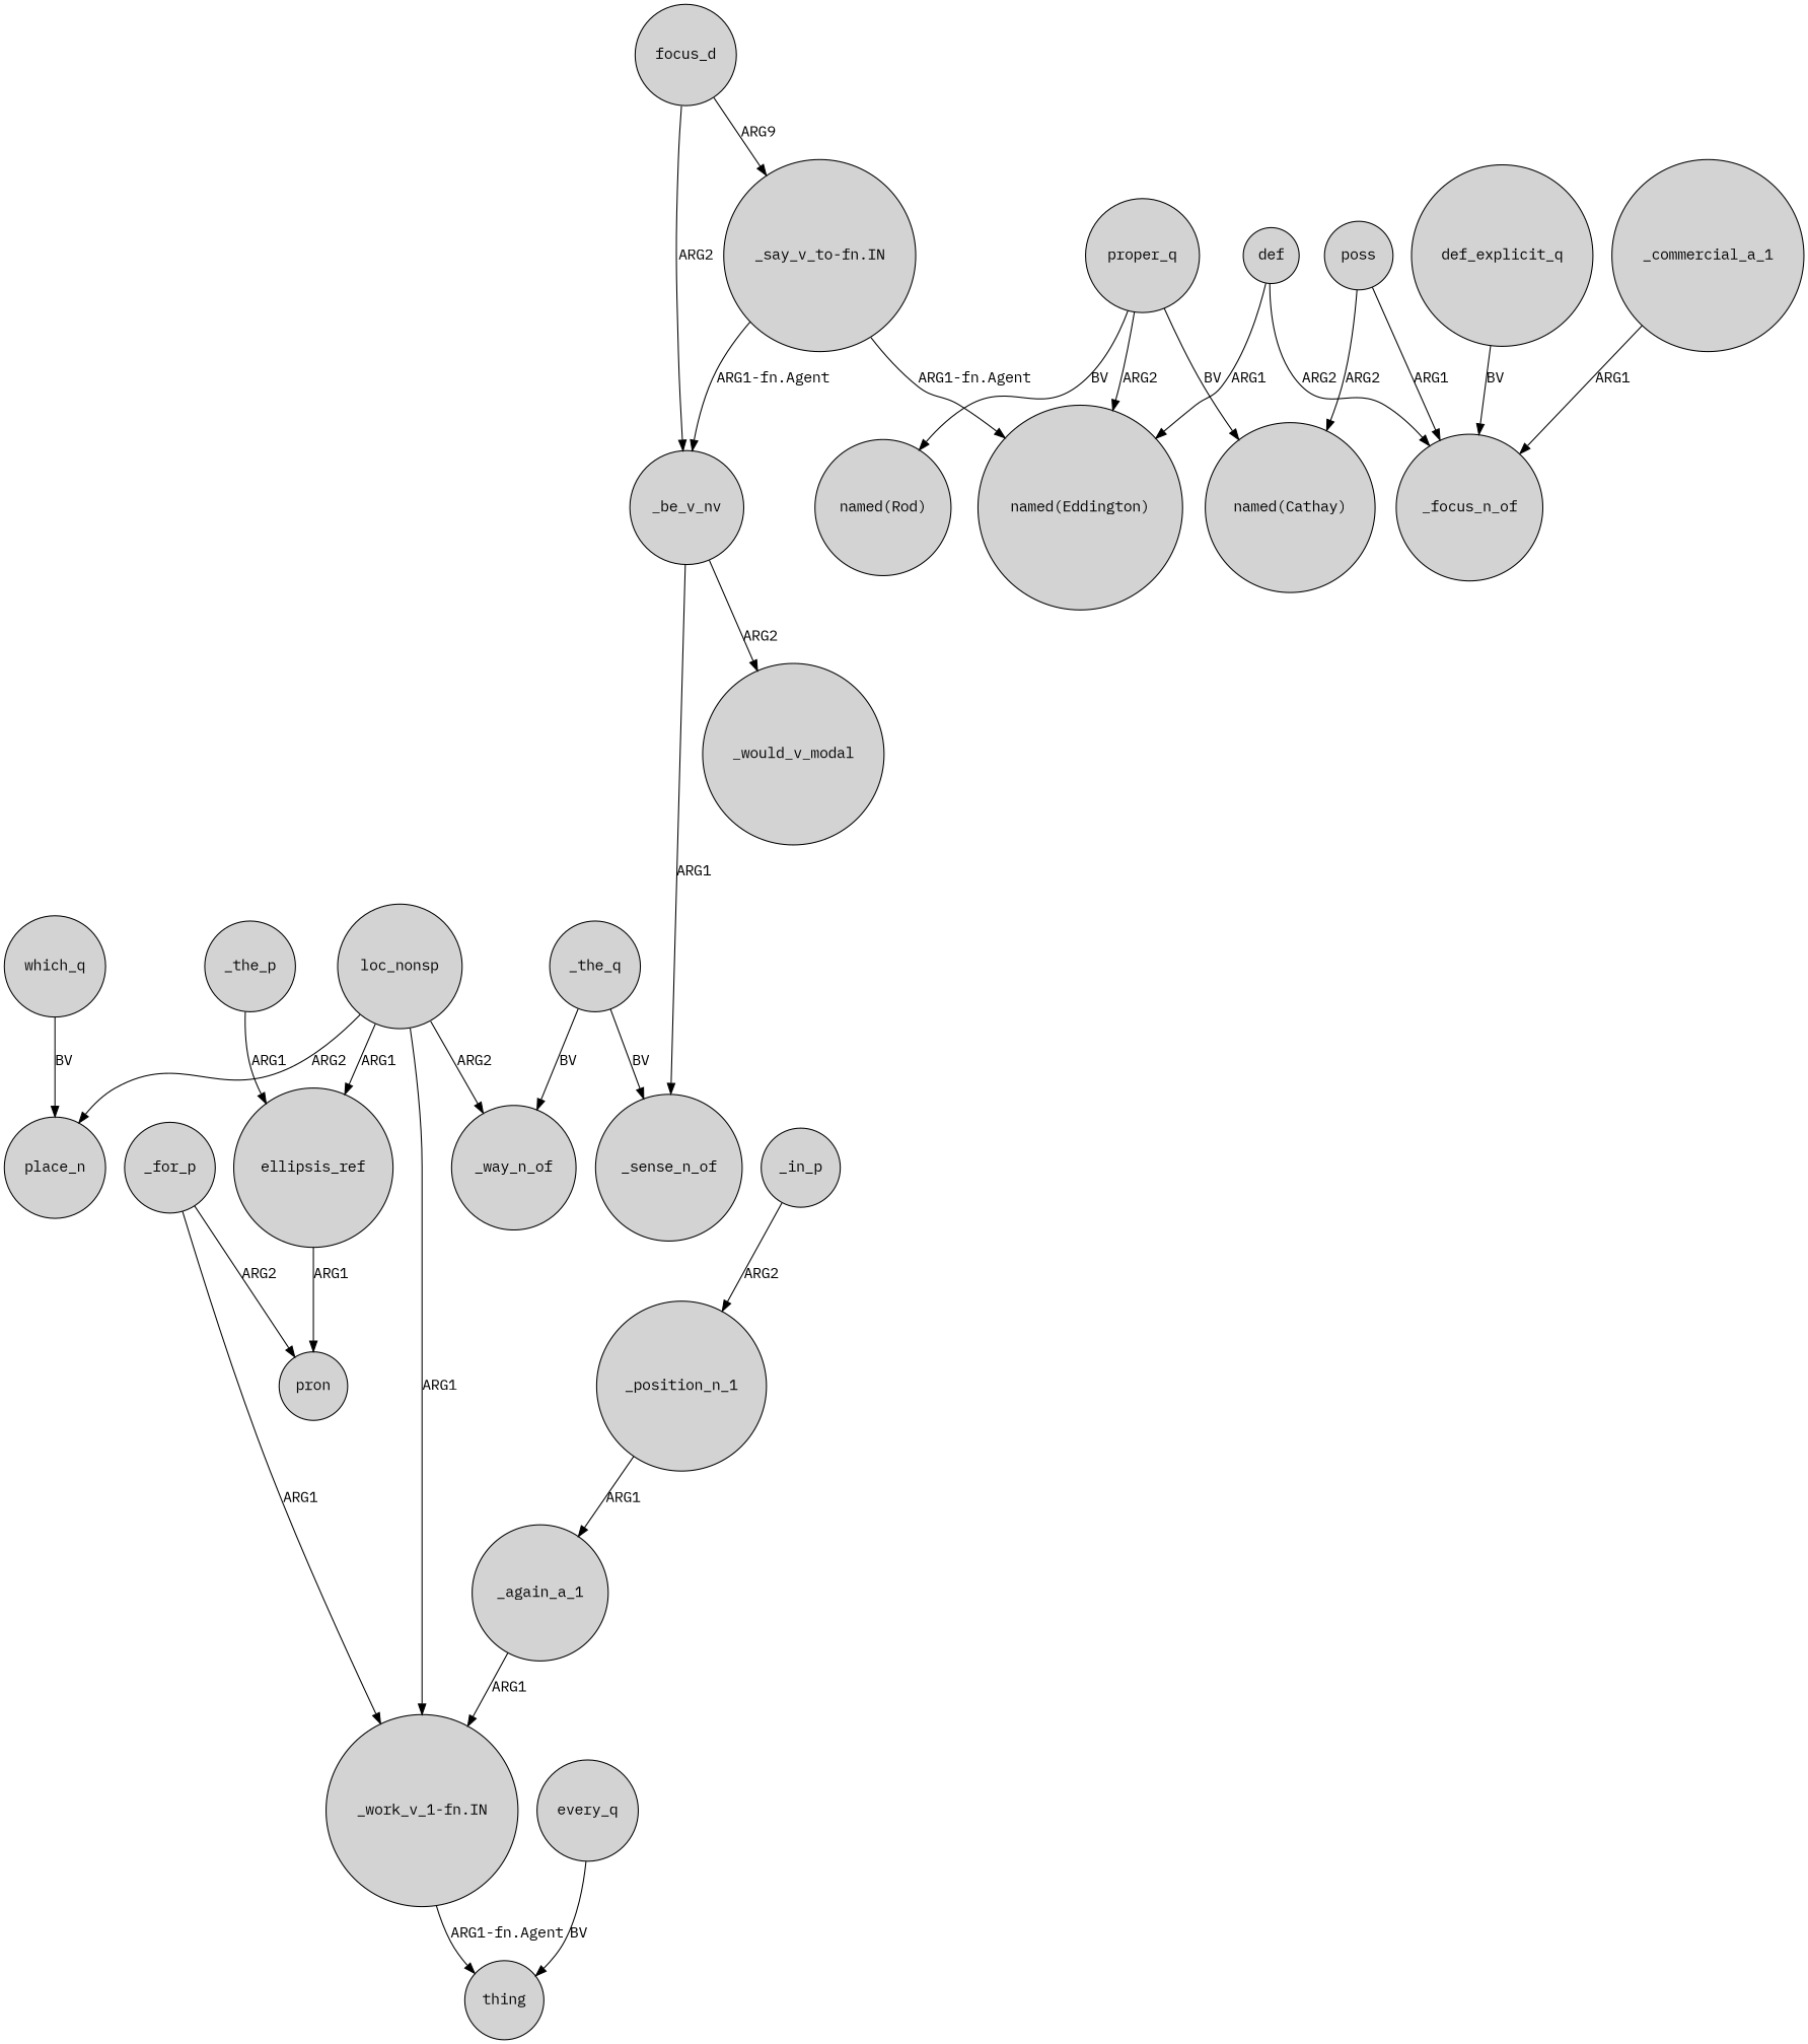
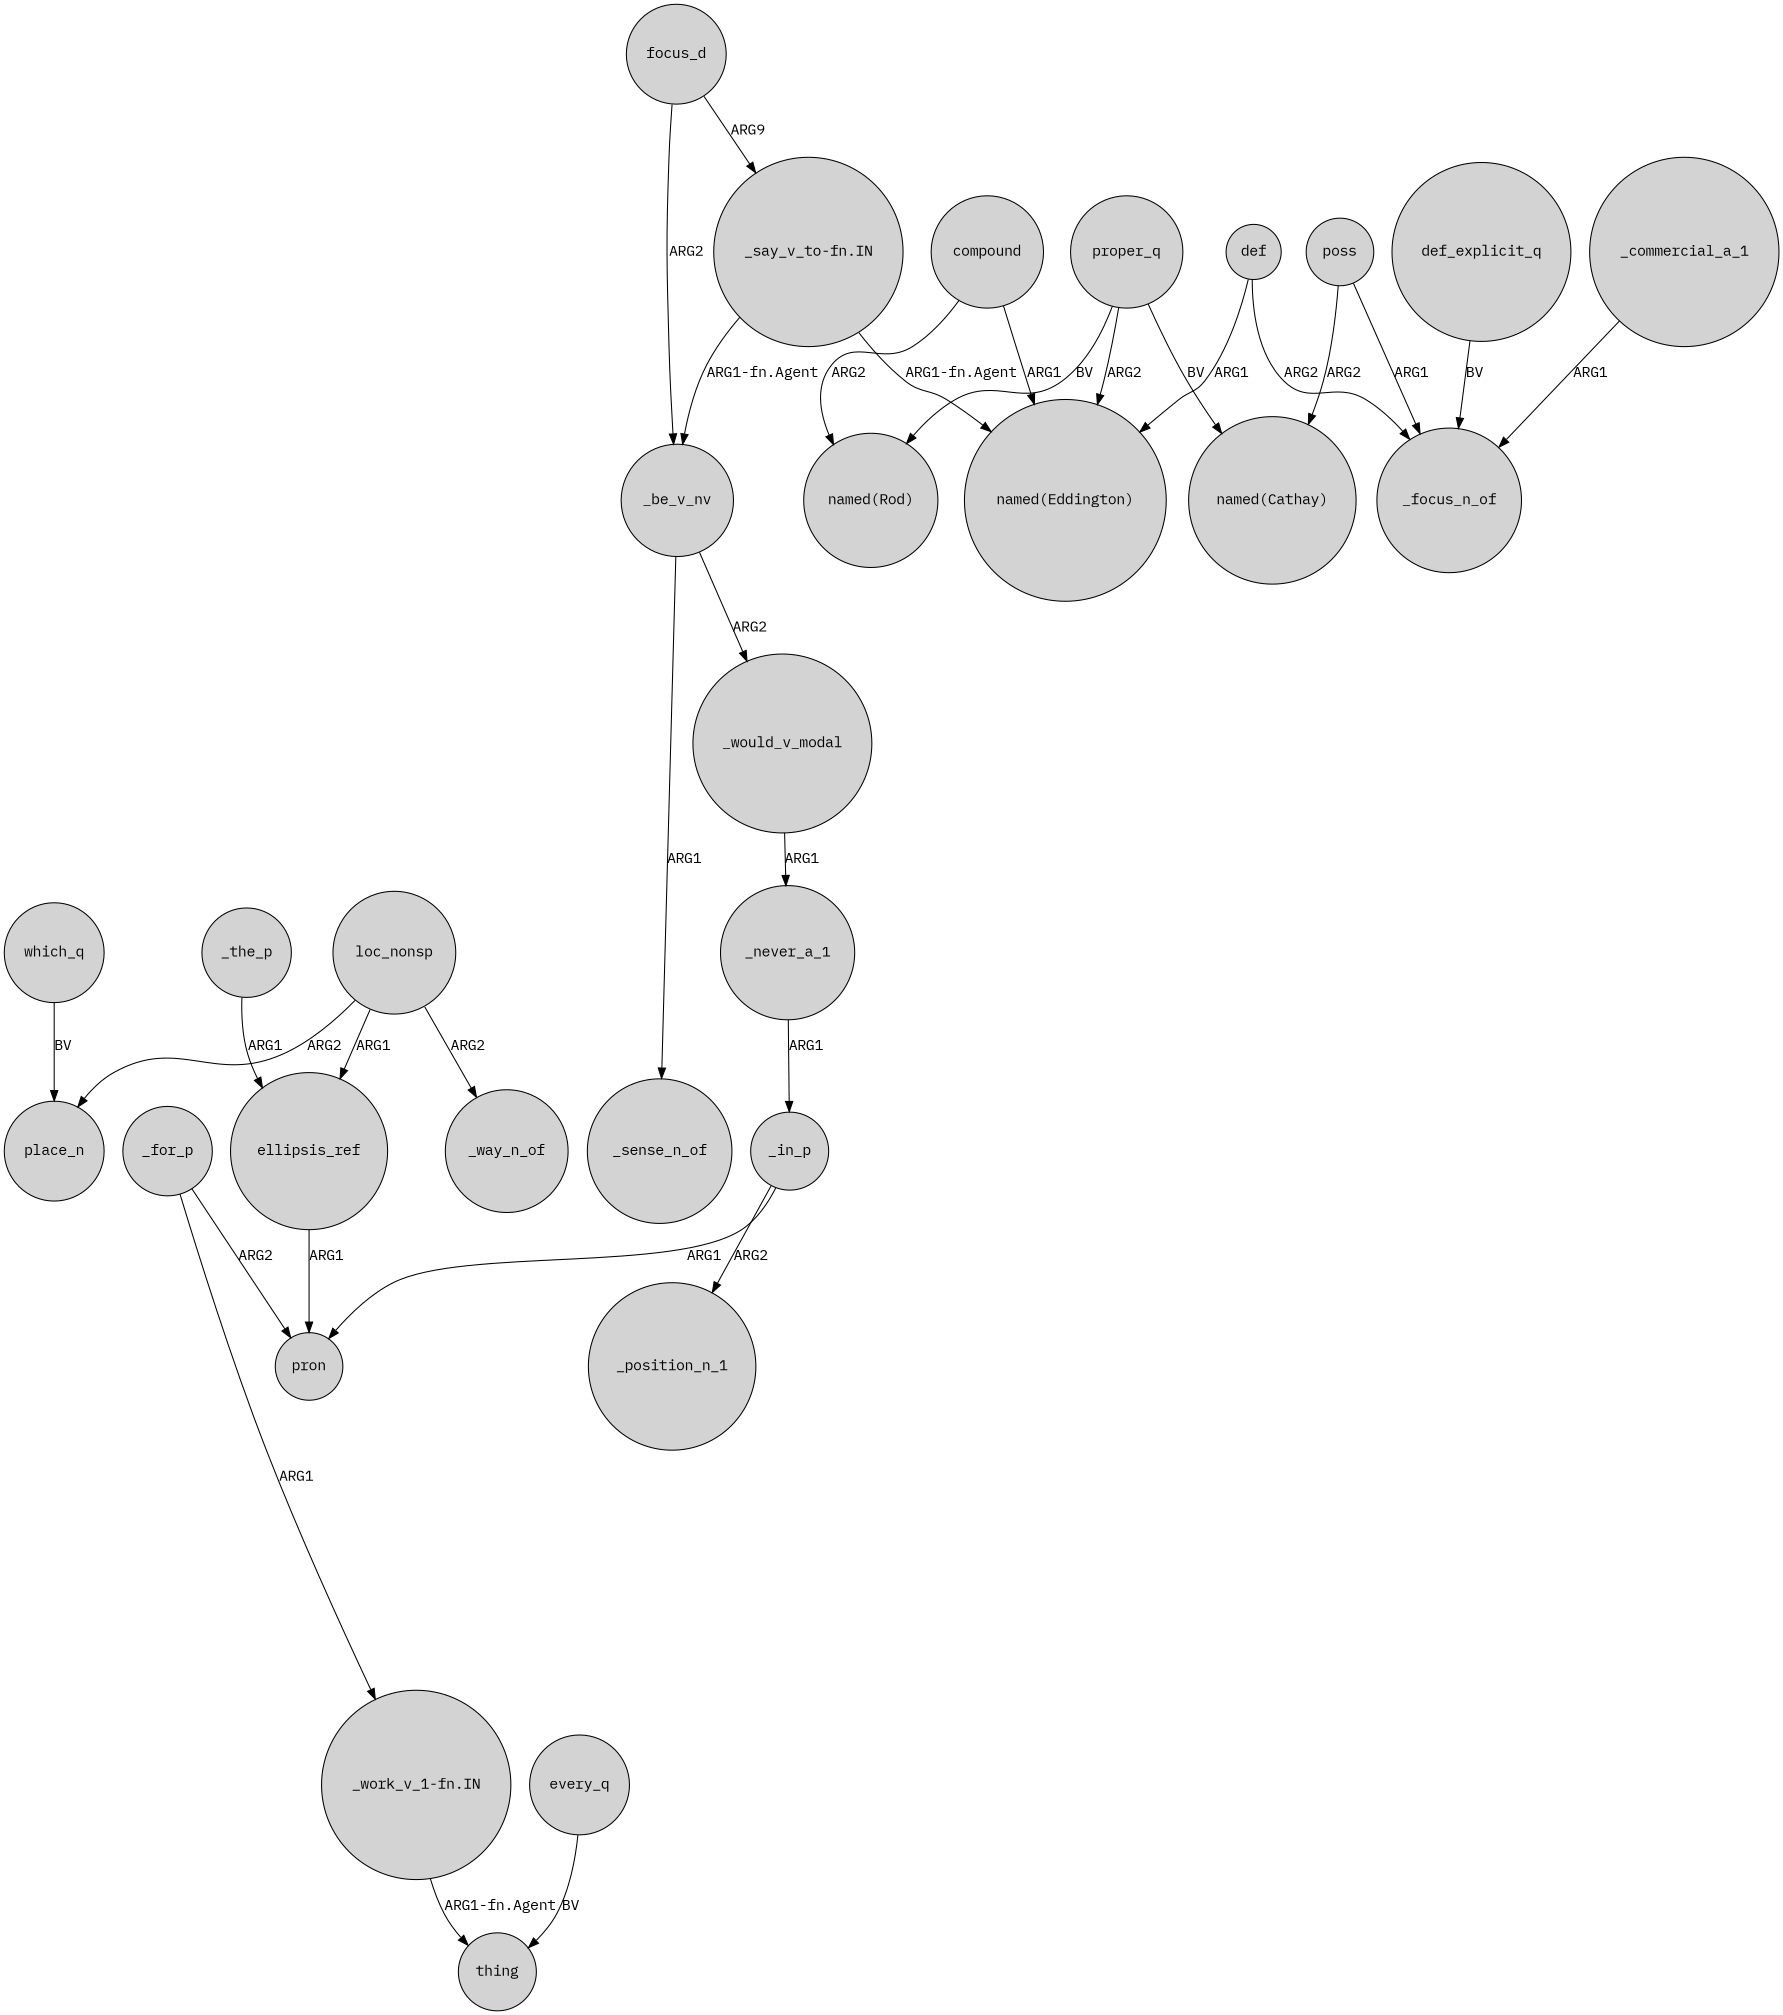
  digraph {
    fontname="IBM Plex Mono"
    node [fontname="IBM Plex Mono" shape=circle style=filled]
    edge [fontname="IBM Plex Mono"]
+   _never_a_1
    _in_p
    pron
    _position_n_1
-   _again_a_1
    proper_q
    "named(Rod)"
    "named(Eddington)"
    "named(Cathay)"
+   compound
    "_work_v_1-fn.IN"
    thing
    _be_v_nv
    _sense_n_of
    _would_v_modal
    poss
    n17 [label=_focus_n_of]
    every_q
-   _the_q
    _way_n_of
    ellipsis_ref
    loc_nonsp
    place_n
    _commercial_a_1
    n25 [label=_the_p]
    focus_d
    "_say_v_to-fn.IN"
    which_q
    _for_p
    n30 [label=def]
    def_explicit_q
+   _never_a_1 -> _in_p [label=ARG1]
+   _in_p -> pron [label=ARG1]
    _in_p -> _position_n_1 [label=ARG2]
-   _position_n_1 -> _again_a_1 [label=ARG1]
-   _again_a_1 -> "_work_v_1-fn.IN" [label=ARG1]
    proper_q -> "named(Rod)" [label=BV]
    proper_q -> "named(Eddington)" [label=ARG2]
    proper_q -> "named(Cathay)" [label=BV]
+   compound -> "named(Rod)" [label=ARG2]
+   compound -> "named(Eddington)" [label=ARG1]
    "_work_v_1-fn.IN" -> thing [label="ARG1-fn.Agent"]
    _be_v_nv -> _sense_n_of [label=ARG1]
    _be_v_nv -> _would_v_modal [label=ARG2]
+   _would_v_modal -> _never_a_1 [label=ARG1]
    poss -> "named(Cathay)" [label=ARG2]
    poss -> n17 [label=ARG1]
    every_q -> thing [label=BV]
-   _the_q -> _sense_n_of [label=BV]
-   _the_q -> _way_n_of [label=BV]
    ellipsis_ref -> pron [label=ARG1]
-   loc_nonsp -> "_work_v_1-fn.IN" [label=ARG1]
    loc_nonsp -> _way_n_of [label=ARG2]
    loc_nonsp -> ellipsis_ref [label=ARG1]
    loc_nonsp -> place_n [label=ARG2]
    _commercial_a_1 -> n17 [label=ARG1]
    n25 -> ellipsis_ref [label=ARG1]
    focus_d -> _be_v_nv [label=ARG2]
    focus_d -> "_say_v_to-fn.IN" [label=ARG9]
    "_say_v_to-fn.IN" -> "named(Eddington)" [label="ARG1-fn.Agent"]
    "_say_v_to-fn.IN" -> _be_v_nv [label="ARG1-fn.Agent"]
    which_q -> place_n [label=BV]
    _for_p -> pron [label=ARG2]
    _for_p -> "_work_v_1-fn.IN" [label=ARG1]
    n30 -> "named(Eddington)" [label=ARG1]
    n30 -> n17 [label=ARG2]
    def_explicit_q -> n17 [label=BV]
  }
